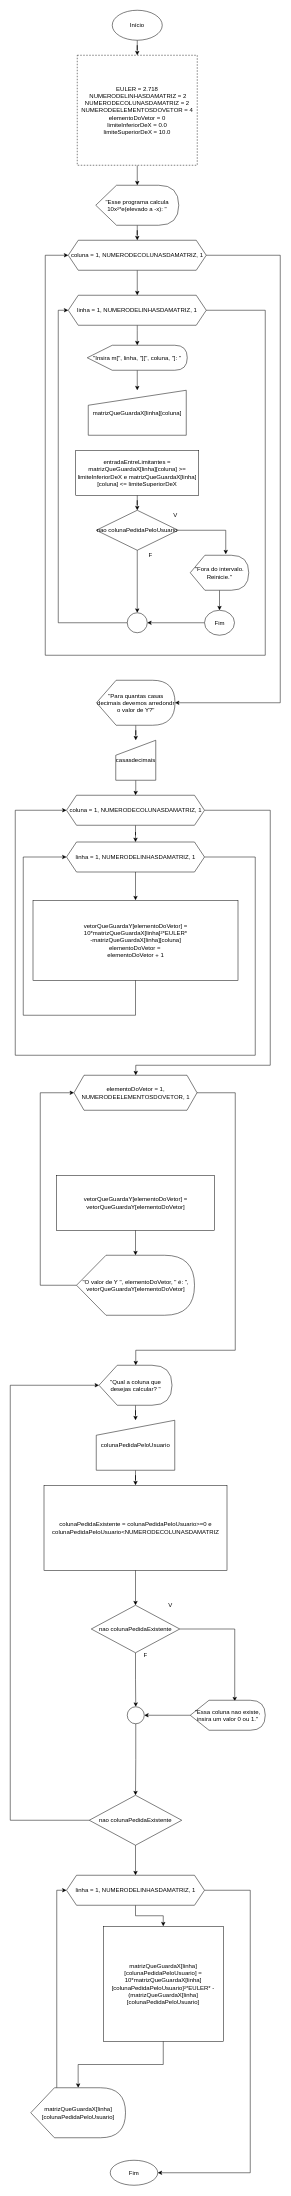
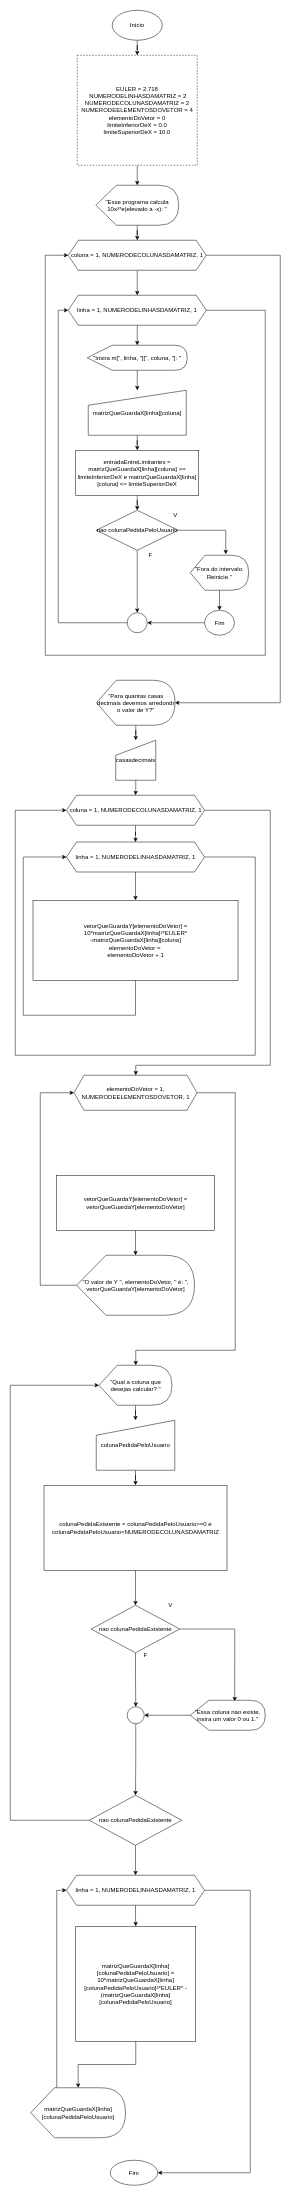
  <mxCell id="0" />
  <mxCell id="1" parent="0" />
  <mxCell id="2" value="" style="edgeStyle=orthogonalEdgeStyle;rounded=0;orthogonalLoop=1;jettySize=auto;html=1;" edge="1" parent="1" source="3" target="5"><mxGeometry relative="1" as="geometry" /></mxCell>
  <mxCell id="3" value="Início" style="ellipse;whiteSpace=wrap;html=1;" vertex="1" parent="1"><mxGeometry x="224" y="20" width="100" height="60" as="geometry" /></mxCell>
  <mxCell id="4" value="" style="edgeStyle=orthogonalEdgeStyle;rounded=0;orthogonalLoop=1;jettySize=auto;html=1;" edge="1" parent="1" source="5" target="7"><mxGeometry relative="1" as="geometry" /></mxCell>
  <mxCell id="5" value="&lt;div&gt;EULER = 2.718&lt;/div&gt;&lt;div&gt;&amp;nbsp;NUMERODELINHASDAMATRIZ = 2 NUMERODECOLUNASDAMATRIZ = 2 NUMERODEELEMENTOSDOVETOR = 4&lt;/div&gt;&lt;div&gt;elementoDoVetor = 0&lt;br&gt;&lt;/div&gt;&lt;div&gt;limiteInferiorDeX = 0.0&lt;/div&gt;&lt;div&gt;&lt;span style=&quot;background-color: initial;&quot;&gt;limiteSuperiorDeX = 10.0&lt;/span&gt;&lt;/div&gt;" style="rounded=0;whiteSpace=wrap;html=1;dashed=1;" vertex="1" parent="1"><mxGeometry x="154" y="110" width="240" height="220" as="geometry" /></mxCell>
  <mxCell id="6" value="" style="edgeStyle=orthogonalEdgeStyle;rounded=0;orthogonalLoop=1;jettySize=auto;html=1;" edge="1" parent="1" source="7" target="10"><mxGeometry relative="1" as="geometry" /></mxCell>
  <mxCell id="7" value="&quot;Esse programa calcula 10x²*e(elevado a -x): &quot;" style="shape=display;whiteSpace=wrap;html=1;" vertex="1" parent="1"><mxGeometry x="191" y="370" width="166" height="80" as="geometry" /></mxCell>
  <mxCell id="8" value="" style="edgeStyle=orthogonalEdgeStyle;rounded=0;orthogonalLoop=1;jettySize=auto;html=1;" edge="1" parent="1" source="10" target="13"><mxGeometry relative="1" as="geometry" /></mxCell>
  <mxCell id="9" style="edgeStyle=orthogonalEdgeStyle;rounded=0;orthogonalLoop=1;jettySize=auto;html=1;" edge="1" parent="1" source="10" target="32"><mxGeometry relative="1" as="geometry"><Array as="points"><mxPoint x="560" y="510" /><mxPoint x="560" y="1405" /></Array></mxGeometry></mxCell>
  <mxCell id="10" value="coluna = 1, NUMERODECOLUNASDAMATRIZ, 1" style="shape=hexagon;perimeter=hexagonPerimeter2;whiteSpace=wrap;html=1;fixedSize=1;" vertex="1" parent="1"><mxGeometry x="136" y="480" width="276" height="60" as="geometry" /></mxCell>
  <mxCell id="11" value="" style="edgeStyle=orthogonalEdgeStyle;rounded=0;orthogonalLoop=1;jettySize=auto;html=1;" edge="1" parent="1" source="13" target="15"><mxGeometry relative="1" as="geometry"><Array as="points"><mxPoint x="274" y="660" /><mxPoint x="274" y="660" /></Array></mxGeometry></mxCell>
  <mxCell id="12" style="edgeStyle=orthogonalEdgeStyle;rounded=0;orthogonalLoop=1;jettySize=auto;html=1;entryX=0;entryY=0.5;entryDx=0;entryDy=0;exitX=1;exitY=0.5;exitDx=0;exitDy=0;" edge="1" parent="1" source="13" target="10"><mxGeometry relative="1" as="geometry"><Array as="points"><mxPoint x="530" y="620" /><mxPoint x="530" y="1310" /><mxPoint x="90" y="1310" /><mxPoint x="90" y="510" /></Array></mxGeometry></mxCell>
  <mxCell id="13" value="linha = 1, NUMERODELINHASDAMATRIZ, 1" style="shape=hexagon;perimeter=hexagonPerimeter2;whiteSpace=wrap;html=1;fixedSize=1;" vertex="1" parent="1"><mxGeometry x="136" y="590" width="276" height="60" as="geometry" /></mxCell>
  <mxCell id="14" value="" style="edgeStyle=orthogonalEdgeStyle;rounded=0;orthogonalLoop=1;jettySize=auto;html=1;" edge="1" parent="1" source="15" target="17"><mxGeometry relative="1" as="geometry" /></mxCell>
  <mxCell id="15" value="&quot;Insira m[&quot;, linha, &quot;][&quot;, coluna, &quot;]: &quot;" style="shape=display;whiteSpace=wrap;html=1;" vertex="1" parent="1"><mxGeometry x="174" y="690" width="200" height="50" as="geometry" /></mxCell>
+ <mxCell id="16" value="" style="edgeStyle=orthogonalEdgeStyle;rounded=0;orthogonalLoop=1;jettySize=auto;html=1;" edge="1" parent="1" source="17" target="19"><mxGeometry relative="1" as="geometry" /></mxCell>
  <mxCell id="17" value="matrizQueGuardaX[linha][coluna]" style="shape=manualInput;whiteSpace=wrap;html=1;" vertex="1" parent="1"><mxGeometry x="176" y="780" width="196" height="90" as="geometry" /></mxCell>
  <mxCell id="18" value="" style="edgeStyle=orthogonalEdgeStyle;rounded=0;orthogonalLoop=1;jettySize=auto;html=1;" edge="1" parent="1" source="19" target="22"><mxGeometry relative="1" as="geometry" /></mxCell>
  <mxCell id="19" value="entradaEntreLimitantes = matrizQueGuardaX[linha][coluna] &amp;gt;= limiteInferiorDeX e matrizQueGuardaX[linha][coluna] &amp;lt;= limiteSuperiorDeX" style="rounded=0;whiteSpace=wrap;html=1;" vertex="1" parent="1"><mxGeometry x="151" y="900" width="246" height="90" as="geometry" /></mxCell>
  <mxCell id="20" style="edgeStyle=orthogonalEdgeStyle;rounded=0;orthogonalLoop=1;jettySize=auto;html=1;entryX=0.607;entryY=-0.029;entryDx=0;entryDy=0;entryPerimeter=0;" edge="1" parent="1" source="22" target="24"><mxGeometry relative="1" as="geometry" /></mxCell>
  <mxCell id="21" style="edgeStyle=orthogonalEdgeStyle;rounded=0;orthogonalLoop=1;jettySize=auto;html=1;exitX=0.5;exitY=1;exitDx=0;exitDy=0;entryX=0.5;entryY=0;entryDx=0;entryDy=0;" edge="1" parent="1" source="22" target="27"><mxGeometry relative="1" as="geometry" /></mxCell>
  <mxCell id="22" value="nao colunaPedidaPeloUsuario" style="rhombus;whiteSpace=wrap;html=1;rounded=0;" vertex="1" parent="1"><mxGeometry x="192" y="1020" width="164" height="80" as="geometry" /></mxCell>
  <mxCell id="23" value="" style="edgeStyle=orthogonalEdgeStyle;rounded=0;orthogonalLoop=1;jettySize=auto;html=1;" edge="1" parent="1" source="24" target="29"><mxGeometry relative="1" as="geometry" /></mxCell>
  <mxCell id="24" value="&quot;Fora do intervalo. Reinicie.&quot;" style="shape=display;whiteSpace=wrap;html=1;" vertex="1" parent="1"><mxGeometry x="380" y="1110" width="117" height="70" as="geometry" /></mxCell>
  <mxCell id="25" value="V" style="text;html=1;align=center;verticalAlign=middle;resizable=0;points=[];autosize=1;strokeColor=none;fillColor=none;" vertex="1" parent="1"><mxGeometry x="335" y="1015" width="30" height="30" as="geometry" /></mxCell>
  <mxCell id="26" style="edgeStyle=orthogonalEdgeStyle;rounded=0;orthogonalLoop=1;jettySize=auto;html=1;entryX=0;entryY=0.5;entryDx=0;entryDy=0;" edge="1" parent="1" source="27" target="13"><mxGeometry relative="1" as="geometry"><Array as="points"><mxPoint x="116" y="1245" /><mxPoint x="116" y="620" /></Array></mxGeometry></mxCell>
  <mxCell id="27" value="" style="ellipse;whiteSpace=wrap;html=1;aspect=fixed;" vertex="1" parent="1"><mxGeometry x="254" y="1225" width="40" height="40" as="geometry" /></mxCell>
  <mxCell id="28" value="" style="edgeStyle=orthogonalEdgeStyle;rounded=0;orthogonalLoop=1;jettySize=auto;html=1;" edge="1" parent="1" source="29" target="27"><mxGeometry relative="1" as="geometry" /></mxCell>
  <mxCell id="29" value="Fim" style="ellipse;whiteSpace=wrap;html=1;" vertex="1" parent="1"><mxGeometry x="408.5" y="1220" width="60" height="50" as="geometry" /></mxCell>
  <mxCell id="30" value="F" style="text;html=1;align=center;verticalAlign=middle;resizable=0;points=[];autosize=1;strokeColor=none;fillColor=none;" vertex="1" parent="1"><mxGeometry x="285" y="1095" width="30" height="30" as="geometry" /></mxCell>
  <mxCell id="31" value="" style="edgeStyle=orthogonalEdgeStyle;rounded=0;orthogonalLoop=1;jettySize=auto;html=1;" edge="1" parent="1" source="32" target="34"><mxGeometry relative="1" as="geometry" /></mxCell>
  <mxCell id="32" value="&quot;Para quantas casas decimais devemos arredondr o valor de Y?&quot;" style="shape=display;whiteSpace=wrap;html=1;" vertex="1" parent="1"><mxGeometry x="192.5" y="1360" width="157" height="90" as="geometry" /></mxCell>
  <mxCell id="33" value="" style="edgeStyle=orthogonalEdgeStyle;rounded=0;orthogonalLoop=1;jettySize=auto;html=1;" edge="1" parent="1" source="34" target="37"><mxGeometry relative="1" as="geometry" /></mxCell>
  <mxCell id="34" value="casasdecimais" style="shape=manualInput;whiteSpace=wrap;html=1;" vertex="1" parent="1"><mxGeometry x="231" y="1480" width="80" height="80" as="geometry" /></mxCell>
  <mxCell id="35" value="" style="edgeStyle=orthogonalEdgeStyle;rounded=0;orthogonalLoop=1;jettySize=auto;html=1;" edge="1" parent="1" source="37" target="40"><mxGeometry relative="1" as="geometry" /></mxCell>
  <mxCell id="36" style="edgeStyle=orthogonalEdgeStyle;rounded=0;orthogonalLoop=1;jettySize=auto;html=1;" edge="1" parent="1" source="37" target="44"><mxGeometry relative="1" as="geometry"><Array as="points"><mxPoint x="540" y="1620" /><mxPoint x="540" y="2130" /><mxPoint x="271" y="2130" /></Array></mxGeometry></mxCell>
  <mxCell id="37" value="coluna = 1, NUMERODECOLUNASDAMATRIZ, 1" style="shape=hexagon;perimeter=hexagonPerimeter2;whiteSpace=wrap;html=1;fixedSize=1;" vertex="1" parent="1"><mxGeometry x="132.5" y="1590" width="276" height="60" as="geometry" /></mxCell>
  <mxCell id="38" value="" style="edgeStyle=orthogonalEdgeStyle;rounded=0;orthogonalLoop=1;jettySize=auto;html=1;" edge="1" parent="1" source="40" target="42"><mxGeometry relative="1" as="geometry" /></mxCell>
  <mxCell id="39" style="edgeStyle=orthogonalEdgeStyle;rounded=0;orthogonalLoop=1;jettySize=auto;html=1;entryX=0;entryY=0.5;entryDx=0;entryDy=0;" edge="1" parent="1" source="40" target="37"><mxGeometry relative="1" as="geometry"><Array as="points"><mxPoint x="510" y="1714" /><mxPoint x="510" y="2110" /><mxPoint x="30" y="2110" /><mxPoint x="30" y="1620" /></Array></mxGeometry></mxCell>
  <mxCell id="40" value="linha = 1, NUMERODELINHASDAMATRIZ, 1" style="shape=hexagon;perimeter=hexagonPerimeter2;whiteSpace=wrap;html=1;fixedSize=1;" vertex="1" parent="1"><mxGeometry x="132.5" y="1683.5" width="276" height="60" as="geometry" /></mxCell>
  <mxCell id="41" style="edgeStyle=orthogonalEdgeStyle;rounded=0;orthogonalLoop=1;jettySize=auto;html=1;entryX=0;entryY=0.5;entryDx=0;entryDy=0;" edge="1" parent="1" source="42" target="40"><mxGeometry relative="1" as="geometry"><Array as="points"><mxPoint x="271" y="2030" /><mxPoint x="46" y="2030" /><mxPoint x="46" y="1714" /></Array></mxGeometry></mxCell>
  <mxCell id="42" value="&lt;div&gt;vetorQueGuardaY[elementoDoVetor] = 10*matrizQueGuardaX[linha]²*EULER*&lt;/div&gt;-matrizQueGuardaX[linha][coluna]&lt;div&gt;elementoDoVetor =&amp;nbsp;&lt;/div&gt;elementoDoVetor + 1" style="rounded=0;whiteSpace=wrap;html=1;" vertex="1" parent="1"><mxGeometry x="65.5" y="1800" width="410" height="160" as="geometry" /></mxCell>
  <mxCell id="43" style="edgeStyle=orthogonalEdgeStyle;rounded=0;orthogonalLoop=1;jettySize=auto;html=1;" edge="1" parent="1" source="44" target="50"><mxGeometry relative="1" as="geometry"><Array as="points"><mxPoint x="470" y="2185" /><mxPoint x="470" y="2700" /><mxPoint x="271" y="2700" /></Array></mxGeometry></mxCell>
  <mxCell id="44" value="elementoDoVetor = 1, NUMERODEELEMENTOSDOVETOR, 1" style="shape=hexagon;perimeter=hexagonPerimeter2;whiteSpace=wrap;html=1;fixedSize=1;" vertex="1" parent="1"><mxGeometry x="147.5" y="2150" width="246" height="70" as="geometry" /></mxCell>
  <mxCell id="45" value="" style="edgeStyle=orthogonalEdgeStyle;rounded=0;orthogonalLoop=1;jettySize=auto;html=1;" edge="1" parent="1" source="46" target="48"><mxGeometry relative="1" as="geometry" /></mxCell>
  <mxCell id="46" value="vetorQueGuardaY[elementoDoVetor] = vetorQueGuardaY[elementoDoVetor]" style="rounded=0;whiteSpace=wrap;html=1;" vertex="1" parent="1"><mxGeometry x="112.5" y="2350" width="316" height="110" as="geometry" /></mxCell>
  <mxCell id="47" style="edgeStyle=orthogonalEdgeStyle;rounded=0;orthogonalLoop=1;jettySize=auto;html=1;entryX=0;entryY=0.5;entryDx=0;entryDy=0;" edge="1" parent="1" source="48" target="44"><mxGeometry relative="1" as="geometry"><Array as="points"><mxPoint x="80" y="2570" /><mxPoint x="80" y="2185" /></Array></mxGeometry></mxCell>
  <mxCell id="48" value="&quot;O valor de Y &quot;, elementoDoVetor, &quot; é: &quot;, vetorQueGuardaY[elementoDoVetor]" style="shape=display;whiteSpace=wrap;html=1;" vertex="1" parent="1"><mxGeometry x="152.5" y="2510" width="236" height="120" as="geometry" /></mxCell>
  <mxCell id="49" value="" style="edgeStyle=orthogonalEdgeStyle;rounded=0;orthogonalLoop=1;jettySize=auto;html=1;" edge="1" parent="1" source="50" target="52"><mxGeometry relative="1" as="geometry" /></mxCell>
  <mxCell id="50" value="&quot;Qual a coluna que desejas calcular? &quot;" style="shape=display;whiteSpace=wrap;html=1;" vertex="1" parent="1"><mxGeometry x="197.5" y="2730" width="146" height="80" as="geometry" /></mxCell>
  <mxCell id="51" value="" style="edgeStyle=orthogonalEdgeStyle;rounded=0;orthogonalLoop=1;jettySize=auto;html=1;" edge="1" parent="1" source="52" target="54"><mxGeometry relative="1" as="geometry" /></mxCell>
  <mxCell id="52" value="colunaPedidaPeloUsuario" style="shape=manualInput;whiteSpace=wrap;html=1;" vertex="1" parent="1"><mxGeometry x="192" y="2840" width="157" height="100" as="geometry" /></mxCell>
  <mxCell id="53" value="" style="edgeStyle=orthogonalEdgeStyle;rounded=0;orthogonalLoop=1;jettySize=auto;html=1;" edge="1" parent="1" source="54" target="57"><mxGeometry relative="1" as="geometry" /></mxCell>
  <mxCell id="54" value="colunaPedidaExistente = colunaPedidaPeloUsuario&amp;gt;=0 e colunaPedidaPeloUsuario&amp;lt;NUMERODECOLUNASDAMATRIZ" style="rounded=0;whiteSpace=wrap;html=1;" vertex="1" parent="1"><mxGeometry x="87.5" y="2970" width="366" height="170" as="geometry" /></mxCell>
  <mxCell id="55" style="edgeStyle=orthogonalEdgeStyle;rounded=0;orthogonalLoop=1;jettySize=auto;html=1;entryX=0.593;entryY=0.033;entryDx=0;entryDy=0;entryPerimeter=0;" edge="1" parent="1" source="57" target="59"><mxGeometry relative="1" as="geometry" /></mxCell>
  <mxCell id="56" value="" style="edgeStyle=orthogonalEdgeStyle;rounded=0;orthogonalLoop=1;jettySize=auto;html=1;" edge="1" parent="1" source="57" target="62"><mxGeometry relative="1" as="geometry" /></mxCell>
  <mxCell id="57" value="nao colunaPedidaExistente" style="rhombus;whiteSpace=wrap;html=1;rounded=0;" vertex="1" parent="1"><mxGeometry x="182" y="3210" width="177" height="95" as="geometry" /></mxCell>
  <mxCell id="58" value="" style="edgeStyle=orthogonalEdgeStyle;rounded=0;orthogonalLoop=1;jettySize=auto;html=1;" edge="1" parent="1" source="59" target="62"><mxGeometry relative="1" as="geometry" /></mxCell>
  <mxCell id="59" value="&quot;Essa coluna nao existe, insira um valor 0 ou 1.&quot;" style="shape=display;whiteSpace=wrap;html=1;" vertex="1" parent="1"><mxGeometry x="380" y="3400" width="150" height="60" as="geometry" /></mxCell>
  <mxCell id="60" value="V" style="text;html=1;align=center;verticalAlign=middle;resizable=0;points=[];autosize=1;strokeColor=none;fillColor=none;" vertex="1" parent="1"><mxGeometry x="325" y="3195" width="30" height="30" as="geometry" /></mxCell>
  <mxCell id="61" style="edgeStyle=orthogonalEdgeStyle;rounded=0;orthogonalLoop=1;jettySize=auto;html=1;" edge="1" parent="1" source="62" target="66"><mxGeometry relative="1" as="geometry" /></mxCell>
  <mxCell id="62" value="" style="ellipse;whiteSpace=wrap;html=1;aspect=fixed;" vertex="1" parent="1"><mxGeometry x="254" y="3413" width="34" height="34" as="geometry" /></mxCell>
  <mxCell id="63" value="F" style="text;html=1;align=center;verticalAlign=middle;resizable=0;points=[];autosize=1;strokeColor=none;fillColor=none;" vertex="1" parent="1"><mxGeometry x="275" y="3295" width="30" height="30" as="geometry" /></mxCell>
  <mxCell id="64" style="edgeStyle=orthogonalEdgeStyle;rounded=0;orthogonalLoop=1;jettySize=auto;html=1;entryX=0;entryY=0.5;entryDx=0;entryDy=0;entryPerimeter=0;" edge="1" parent="1" source="66" target="50"><mxGeometry relative="1" as="geometry"><Array as="points"><mxPoint x="20" y="3640" /><mxPoint x="20" y="2770" /></Array></mxGeometry></mxCell>
  <mxCell id="65" value="" style="edgeStyle=orthogonalEdgeStyle;rounded=0;orthogonalLoop=1;jettySize=auto;html=1;" edge="1" parent="1" source="66" target="69"><mxGeometry relative="1" as="geometry" /></mxCell>
  <mxCell id="66" value="nao colunaPedidaExistente" style="rhombus;whiteSpace=wrap;html=1;" vertex="1" parent="1"><mxGeometry x="178" y="3590" width="185" height="100" as="geometry" /></mxCell>
  <mxCell id="67" value="" style="edgeStyle=orthogonalEdgeStyle;rounded=0;orthogonalLoop=1;jettySize=auto;html=1;" edge="1" parent="1" source="69" target="71"><mxGeometry relative="1" as="geometry" /></mxCell>
  <mxCell id="68" style="edgeStyle=orthogonalEdgeStyle;rounded=0;orthogonalLoop=1;jettySize=auto;html=1;" edge="1" parent="1" source="69" target="74"><mxGeometry relative="1" as="geometry"><Array as="points"><mxPoint x="500" y="3780" /><mxPoint x="500" y="4345" /></Array></mxGeometry></mxCell>
  <mxCell id="69" value="linha = 1, NUMERODELINHASDAMATRIZ, 1" style="shape=hexagon;perimeter=hexagonPerimeter2;whiteSpace=wrap;html=1;fixedSize=1;" vertex="1" parent="1"><mxGeometry x="132.5" y="3750" width="276" height="60" as="geometry" /></mxCell>
  <mxCell id="70" value="" style="edgeStyle=orthogonalEdgeStyle;rounded=0;orthogonalLoop=1;jettySize=auto;html=1;" edge="1" parent="1" source="71" target="73"><mxGeometry relative="1" as="geometry" /></mxCell>
- <mxCell id="71" value="matrizQueGuardaX[linha][colunaPedidaPeloUsuario] = 10*matrizQueGuardaX[linha][colunaPedidaPeloUsuario]²*EULER* -(matrizQueGuardaX[linha][colunaPedidaPeloUsuario]" style="rounded=0;whiteSpace=wrap;html=1;" vertex="1" parent="1"><mxGeometry x="206" y="3852" width="240" height="230" as="geometry" /></mxCell>
+ <mxCell id="71" value="matrizQueGuardaX[linha][colunaPedidaPeloUsuario] = 10*matrizQueGuardaX[linha][colunaPedidaPeloUsuario]²*EULER* -(matrizQueGuardaX[linha][colunaPedidaPeloUsuario]" style="rounded=0;whiteSpace=wrap;html=1;" vertex="1" parent="1"><mxGeometry x="151" y="3852" width="240" height="230" as="geometry" /></mxCell>
  <mxCell id="72" style="edgeStyle=orthogonalEdgeStyle;rounded=0;orthogonalLoop=1;jettySize=auto;html=1;entryX=0;entryY=0.5;entryDx=0;entryDy=0;" edge="1" parent="1" source="73" target="69"><mxGeometry relative="1" as="geometry"><Array as="points"><mxPoint x="113" y="4190" /><mxPoint x="113" y="3780" /></Array></mxGeometry></mxCell>
  <mxCell id="73" value="matrizQueGuardaX[linha][colunaPedidaPeloUsuario]" style="shape=display;whiteSpace=wrap;html=1;" vertex="1" parent="1"><mxGeometry x="61" y="4175" width="189.5" height="100" as="geometry" /></mxCell>
  <mxCell id="74" value="Fim" style="ellipse;whiteSpace=wrap;html=1;" vertex="1" parent="1"><mxGeometry x="220" y="4320" width="95" height="50" as="geometry" /></mxCell>
